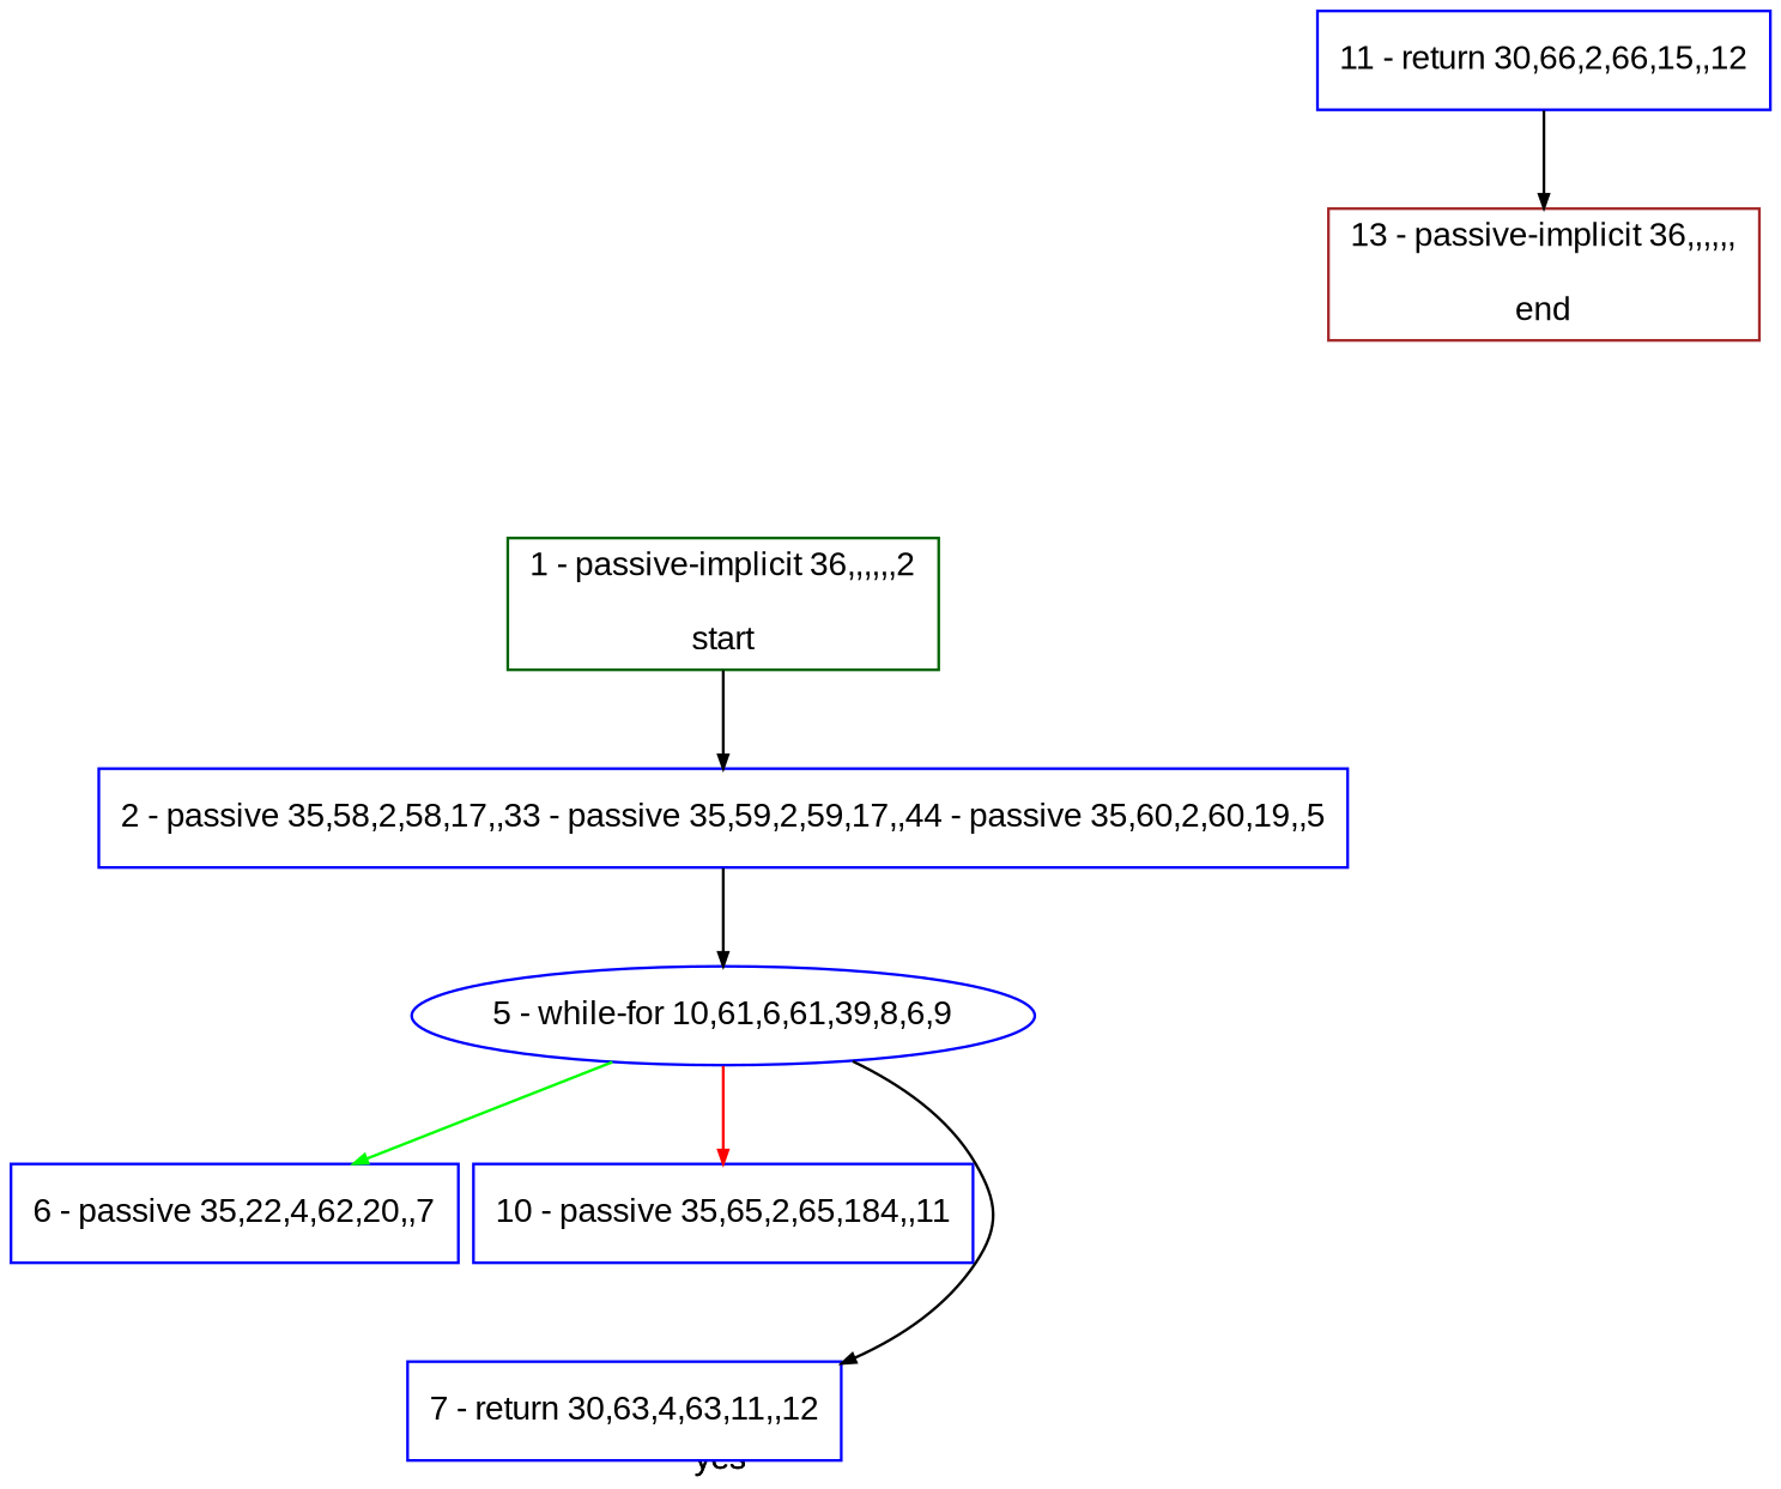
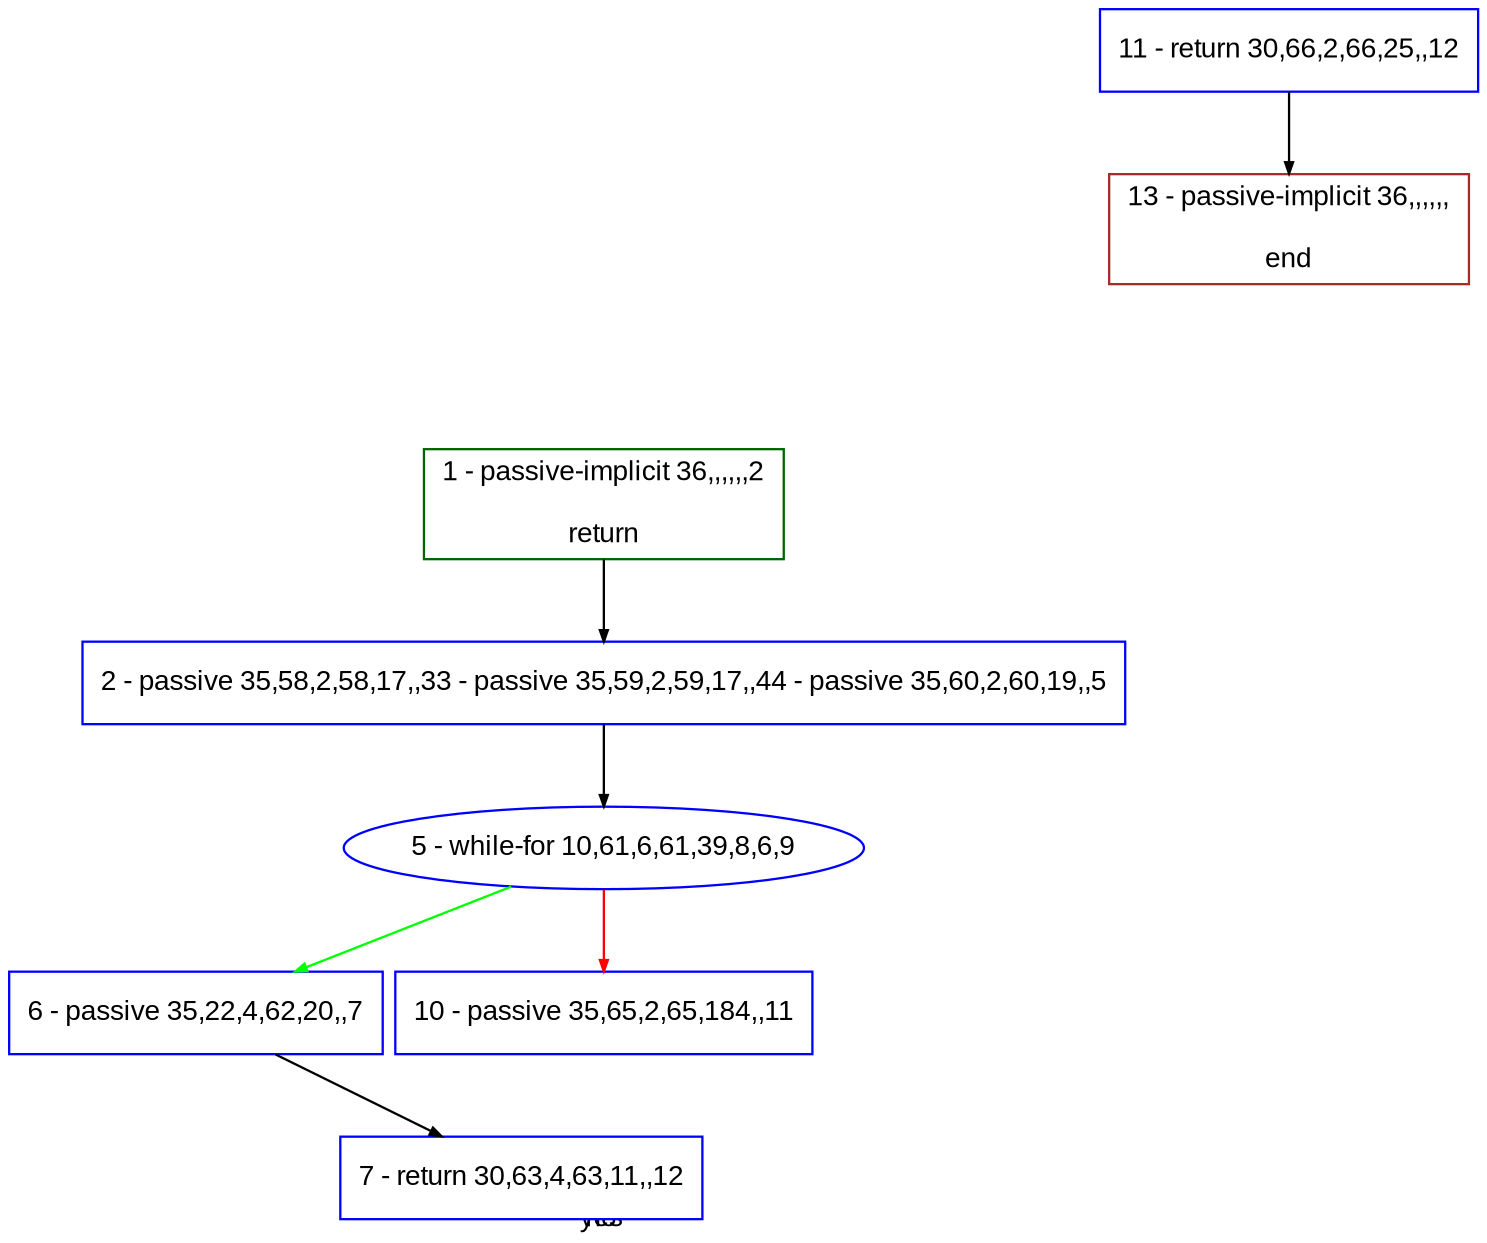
  digraph {
    bgcolor=white
    compound=true
    fillcolor="#FFFFCC"
    fontname=Arial
    fontsize=12
    pack=true
    packmode=clust
    style="rounded,filled"
    node [color="#0000ff" compound=true fillcolor="#ffffff" fixedsize=false fontname=Arial fontsize=12 node_initialized=no shape=box style=filled]
    edge [arrowhead=normal arrowsize=0.5 arrowtail=none color="#000000" compound=true dir=forward fontcolor=black fontname=Arial fontsize=12]
    n1 [label="2 - passive 35,58,2,58,17,,33 - passive 35,59,2,59,17,,44 - passive 35,60,2,60,19,,5"]
    n2 [label="5 - while-for 10,61,6,61,39,8,6,9" shape=oval]
    n3 [label="6 - passive 35,22,4,62,20,,7"]
    n4 [label="10 - passive 35,65,2,65,184,,11"]
-   n5 [color="#006400" label="1 - passive-implicit 36,,,,,,2\n\nstart"]
+   n5 [color="#006400" label="1 - passive-implicit 36,,,,,,2\n\nreturn"]
    n6 [label="7 - return 30,63,4,63,11,,12"]
-   n7 [label="11 - return 30,66,2,66,15,,12"]
+   n7 [label="11 - return 30,66,2,66,25,,12"]
    n8 [color="#a52a2a" label="13 - passive-implicit 36,,,,,,\n\nend"]
    n1 -> n2
    n2 -> n3 [color="#00ff00" label=yes]
-   n2 -> n4 [color="#ff0000" label=yes]
-   n2 -> n6
+   n2 -> n4 [color="#ff0000" label=no]
+   n3 -> n6
    n5 -> n1
    n7 -> n8
  }
